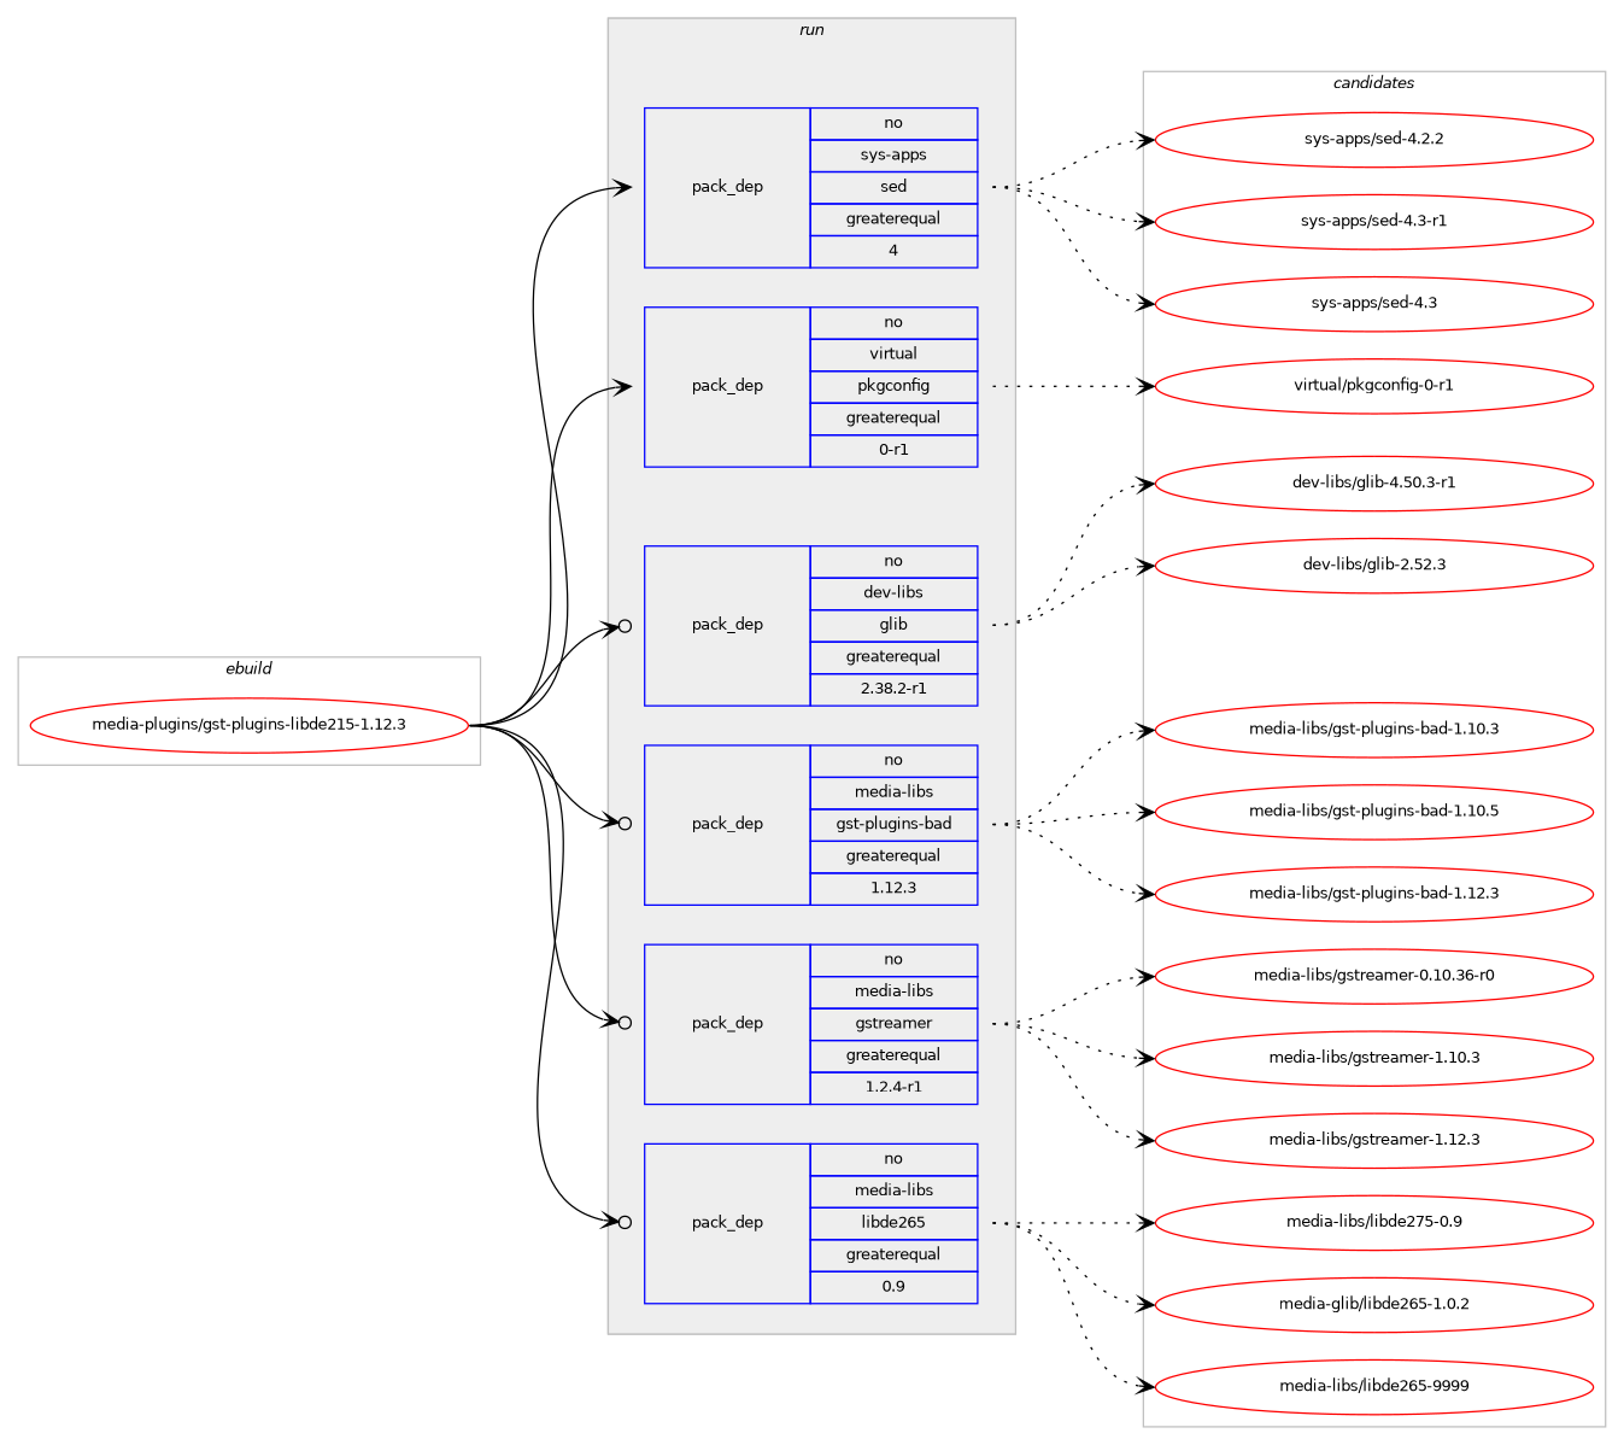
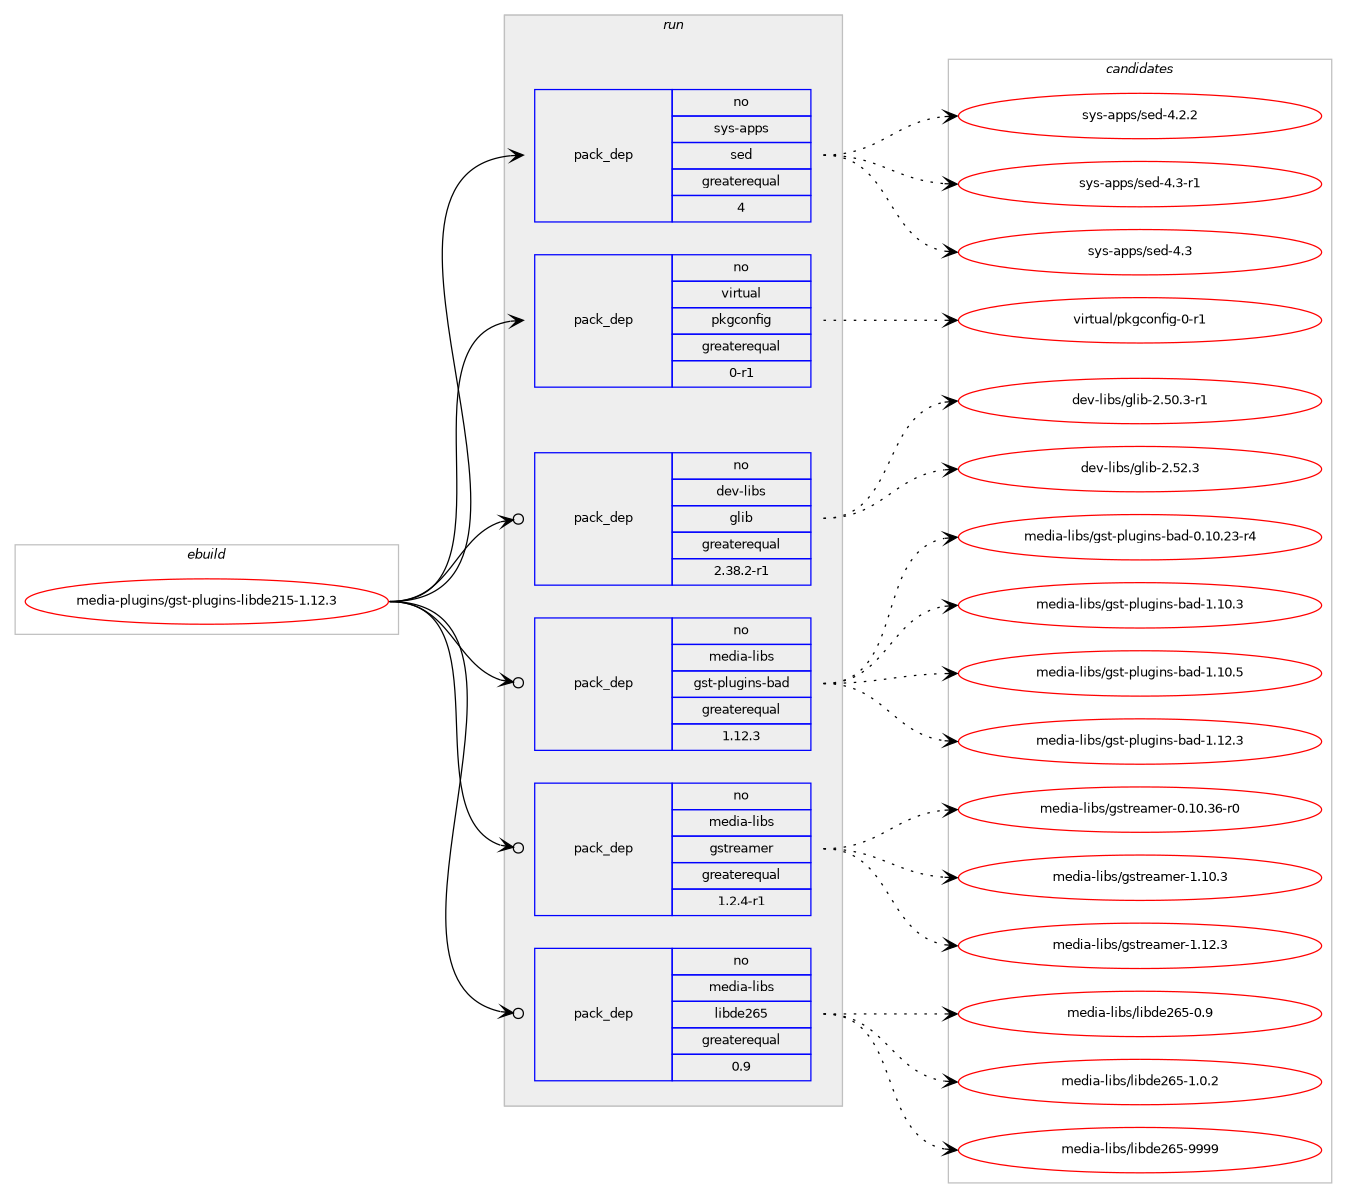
  digraph {
    compound=true
    concentrate=true
    fontname=Helvetica
    fontsize=10
    newrank=true
    rankdir=LR
    ranksep=1.5
    node [color=red fontname=Helvetica fontsize=10]
    edge [arrowhead=vee headport=w style=dotted tailport=e weight=100]
    n1 [label="media-plugins/gst-plugins-libde215-1.12.3" width=4]
    n2 [color=blue label=<<TABLE BORDER="0" CELLBORDER="1" CELLSPACING="0" CELLPADDING="4" WIDTH="220"><TR><TD ROWSPAN="6" CELLPADDING="30">pack_dep</TD></TR><TR><TD WIDTH="110">no</TD></TR><TR><TD>sys-apps</TD></TR><TR><TD>sed</TD></TR><TR><TD>greaterequal</TD></TR><TR><TD>4</TD></TR></TABLE>> shape=none]
    n3 [color=blue label=<<TABLE BORDER="0" CELLBORDER="1" CELLSPACING="0" CELLPADDING="4" WIDTH="220"><TR><TD ROWSPAN="6" CELLPADDING="30">pack_dep</TD></TR><TR><TD WIDTH="110">no</TD></TR><TR><TD>virtual</TD></TR><TR><TD>pkgconfig</TD></TR><TR><TD>greaterequal</TD></TR><TR><TD>0-r1</TD></TR></TABLE>> shape=none]
    n4 [color=blue label=<<TABLE BORDER="0" CELLBORDER="1" CELLSPACING="0" CELLPADDING="4" WIDTH="220"><TR><TD ROWSPAN="6" CELLPADDING="30">pack_dep</TD></TR><TR><TD WIDTH="110">no</TD></TR><TR><TD>dev-libs</TD></TR><TR><TD>glib</TD></TR><TR><TD>greaterequal</TD></TR><TR><TD>2.38.2-r1</TD></TR></TABLE>> shape=none]
    n5 [color=blue label=<<TABLE BORDER="0" CELLBORDER="1" CELLSPACING="0" CELLPADDING="4" WIDTH="220"><TR><TD ROWSPAN="6" CELLPADDING="30">pack_dep</TD></TR><TR><TD WIDTH="110">no</TD></TR><TR><TD>media-libs</TD></TR><TR><TD>gst-plugins-bad</TD></TR><TR><TD>greaterequal</TD></TR><TR><TD>1.12.3</TD></TR></TABLE>> shape=none]
    n6 [color=blue label=<<TABLE BORDER="0" CELLBORDER="1" CELLSPACING="0" CELLPADDING="4" WIDTH="220"><TR><TD ROWSPAN="6" CELLPADDING="30">pack_dep</TD></TR><TR><TD WIDTH="110">no</TD></TR><TR><TD>media-libs</TD></TR><TR><TD>gstreamer</TD></TR><TR><TD>greaterequal</TD></TR><TR><TD>1.2.4-r1</TD></TR></TABLE>> shape=none]
    n7 [color=blue label=<<TABLE BORDER="0" CELLBORDER="1" CELLSPACING="0" CELLPADDING="4" WIDTH="220"><TR><TD ROWSPAN="6" CELLPADDING="30">pack_dep</TD></TR><TR><TD WIDTH="110">no</TD></TR><TR><TD>media-libs</TD></TR><TR><TD>libde265</TD></TR><TR><TD>greaterequal</TD></TR><TR><TD>0.9</TD></TR></TABLE>> shape=none]
    n8 [label="sys-apps/sed-4.2.2" width=4]
    n9 [label="sys-apps/sed-4.3-r1" width=4]
    n10 [label="sys-apps/sed-4.3" width=4]
    n11 [label="virtual/pkgconfig-0-r1" width=4]
-   n12 [label="dev-libs/glib-4.50.3-r1" width=4]
+   n12 [label="dev-libs/glib-2.50.3-r1" width=4]
    n13 [label="dev-libs/glib-2.52.3" width=4]
+   n14 [label="media-libs/gst-plugins-bad-0.10.23-r4" width=4]
    n15 [label="media-libs/gst-plugins-bad-1.10.3" width=4]
    n16 [label="media-libs/gst-plugins-bad-1.10.5" width=4]
    n17 [label="media-libs/gst-plugins-bad-1.12.3" width=4]
    n18 [label="media-libs/gstreamer-0.10.36-r0" width=4]
    n19 [label="media-libs/gstreamer-1.10.3" width=4]
    n20 [label="media-libs/gstreamer-1.12.3" width=4]
-   n21 [label="media-libs/libde275-0.9" width=4]
-   n22 [label="media-glib/libde265-1.0.2" width=4]
+   n21 [label="media-libs/libde265-0.9" width=4]
+   n22 [label="media-libs/libde265-1.0.2" width=4]
    n23 [label="media-libs/libde265-9999" width=4]
    subgraph cluster_1 {
      color=gray
      label=<<i>ebuild</i>>
      rank=same
      n1
    }
    subgraph cluster_2 {
      color=gray
      label=<<i>dependencies</i>>
      subgraph cluster_3 {
        color=gray
        fillcolor="#eeeeee"
        label=<<i>compile</i>>
        style=filled
        subgraph sub_4 {
          color=gray
          fillcolor="#eeeeee"
          label=<<i>compile</i>>
          style=filled
          n2
        }
        subgraph sub_5 {
          color=gray
          fillcolor="#eeeeee"
          label=<<i>compile</i>>
          style=filled
          n3
        }
      }
      subgraph cluster_6 {
        color=gray
        fillcolor="#eeeeee"
        label=<<i>compile and run</i>>
        style=filled
        subgraph sub_7 {
          color=gray
          fillcolor="#eeeeee"
          label=<<i>compile and run</i>>
          style=filled
          n4
        }
        subgraph sub_8 {
          color=gray
          fillcolor="#eeeeee"
          label=<<i>compile and run</i>>
          style=filled
          n5
        }
        subgraph sub_9 {
          color=gray
          fillcolor="#eeeeee"
          label=<<i>compile and run</i>>
          style=filled
          n6
        }
        subgraph sub_10 {
          color=gray
          fillcolor="#eeeeee"
          label=<<i>compile and run</i>>
          style=filled
          n7
        }
      }
      subgraph cluster_11 {
        color=gray
        fillcolor="#eeeeee"
        label=<<i>run</i>>
        style=filled
      }
    }
    subgraph cluster_12 {
      color=gray
      label=<<i>candidates</i>>
      rank=same
      subgraph sub_13 {
        color=black
        label=<<i>candidates</i>>
        nodesep=1
        rank=same
        n8
        n9
        n10
      }
      subgraph sub_14 {
        color=black
        label=<<i>candidates</i>>
        nodesep=1
        rank=same
        n11
      }
      subgraph sub_15 {
        color=black
        label=<<i>candidates</i>>
        nodesep=1
        rank=same
        n12
        n13
      }
      subgraph sub_16 {
        color=black
        label=<<i>candidates</i>>
        nodesep=1
        rank=same
+       n14
        n15
        n16
        n17
      }
      subgraph sub_17 {
        color=black
        label=<<i>candidates</i>>
        nodesep=1
        rank=same
        n18
        n19
        n20
      }
      subgraph sub_18 {
        color=black
        label=<<i>candidates</i>>
        nodesep=1
        rank=same
        n21
        n22
        n23
      }
    }
    n1 -> n2 [style=solid weight=20]
    n1 -> n3 [style=solid weight=20]
    n1 -> n4 [arrowhead=odotvee style=solid weight=20]
    n1 -> n5 [arrowhead=odotvee style=solid weight=20]
    n1 -> n6 [arrowhead=odotvee style=solid weight=20]
    n1 -> n7 [arrowhead=odotvee style=solid weight=20]
    n2 -> n8
    n2 -> n9
    n2 -> n10
    n3 -> n11
    n4 -> n12
    n4 -> n13
+   n5 -> n14
    n5 -> n15
    n5 -> n16
    n5 -> n17
    n6 -> n18
    n6 -> n19
    n6 -> n20
    n7 -> n21
    n7 -> n22
    n7 -> n23
  }
